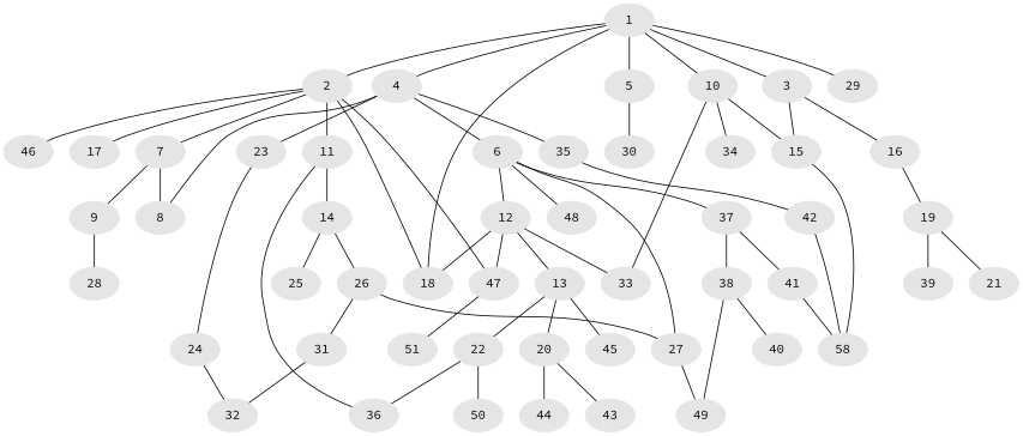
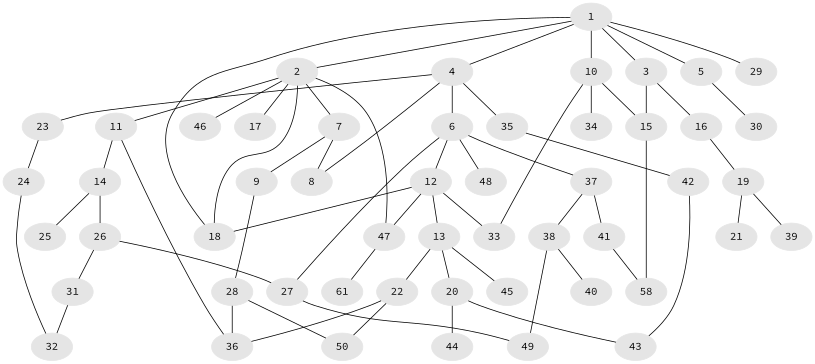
  graph {
    fontname="Source Code Pro"
    node [color=gray90 fontname="Source Code Pro" style=filled]
    edge [fontname="Source Code Pro"]
    1
    2
    3
    4
    5
    10
    18
    29
    7
    11
    17
    46
    47
    15
    16
    6
    8
    23
    35
    30
    33
    34
    9
    14
    36
-   51
+   51 [label=61]
    n27 [label=58]
    19
    12
    27
    37
    48
    24
    42
    13
    49
    38
    41
    28
    50
    25
    26
    20
    22
    45
    43
    44
    31
    21
    39
    32
    40
    1 -- 2
    1 -- 3
    1 -- 4
    1 -- 5
    1 -- 10
    1 -- 18
    1 -- 29
    2 -- 18
    2 -- 7
    2 -- 11
    2 -- 17
    2 -- 46
    2 -- 47
    3 -- 15
    3 -- 16
    4 -- 6
    4 -- 8
    4 -- 23
    4 -- 35
    5 -- 30
    10 -- 15
    10 -- 33
    10 -- 34
    7 -- 8
    7 -- 9
    11 -- 14
    11 -- 36
    47 -- 51
    15 -- n27
    16 -- 19
    6 -- 12
    6 -- 27
    6 -- 37
    6 -- 48
    23 -- 24
    35 -- 42
    9 -- 28
    14 -- 25
    14 -- 26
    19 -- 21
    19 -- 39
    12 -- 18
    12 -- 47
    12 -- 33
    12 -- 13
    27 -- 49
    37 -- 38
    37 -- 41
    24 -- 32
-   42 -- n27
+   42 -- 43
    13 -- 20
    13 -- 22
    13 -- 45
    38 -- 49
    38 -- 40
    41 -- n27
+   28 -- 36
+   28 -- 50
    26 -- 27
    26 -- 31
    20 -- 43
    20 -- 44
    22 -- 36
    22 -- 50
    31 -- 32
  }
